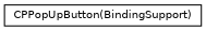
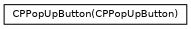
  digraph {
    rankdir=LR
-   n1 [color=black fillcolor=white fontname=Helvetica fontsize=10 height=0.2 label="CPPopUpButton(BindingSupport)" shape=record style=filled width=0.4]
+   n1 [color=black fillcolor=white fontname=Helvetica fontsize=10 height=0.2 label="CPPopUpButton(CPPopUpButton)" shape=record style=filled width=0.4]
  }
